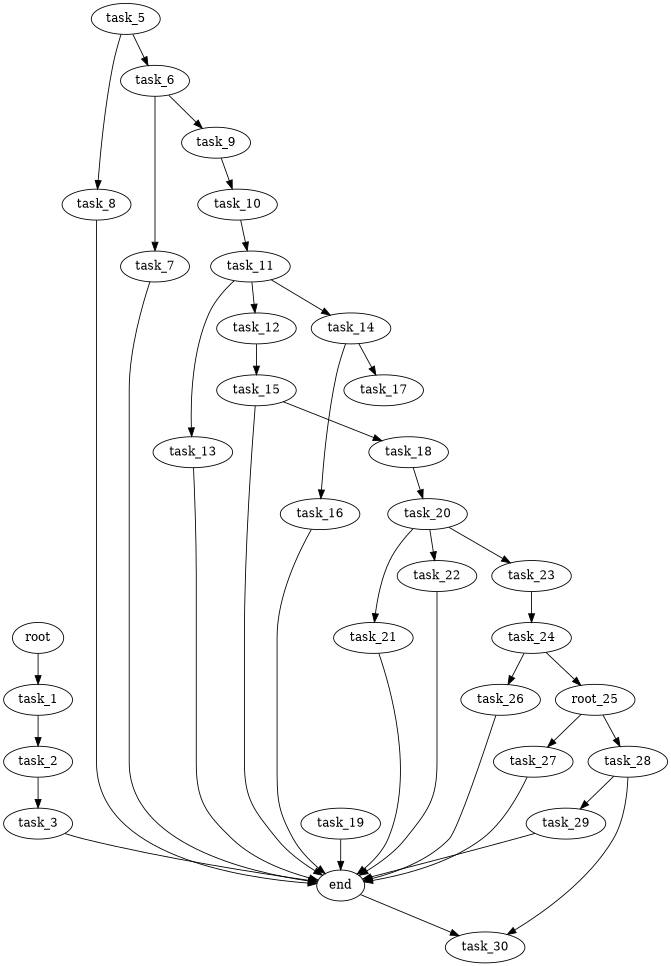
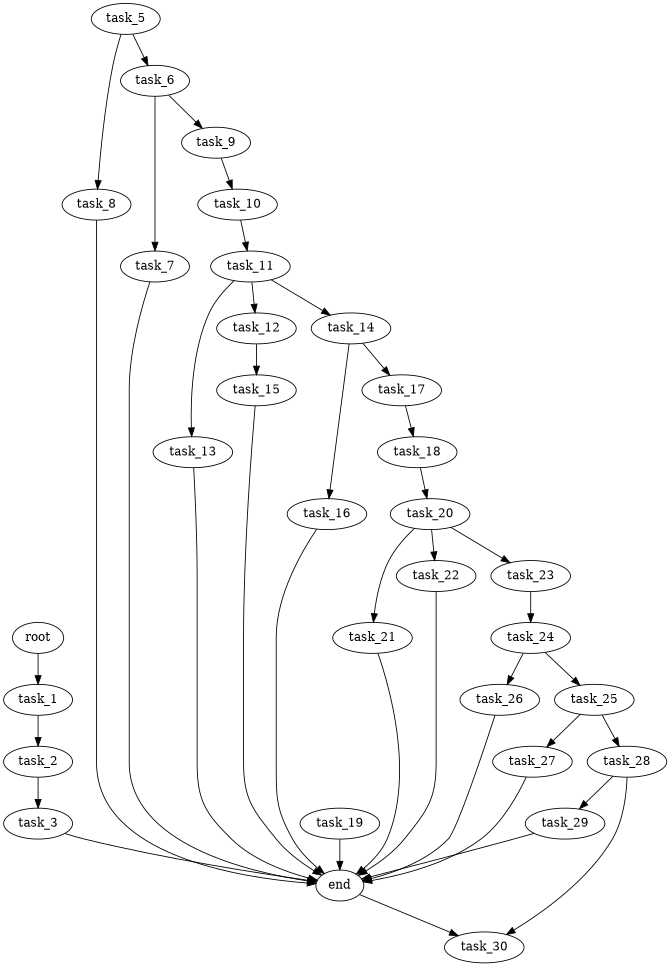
  digraph {
    root
    task_1
    task_2
    task_3
    end
    task_30
    task_5
    task_6
    task_8
    task_7
    task_9
    task_10
    task_11
    task_12
    task_13
    task_14
    task_15
    task_16
    task_17
    task_18
    task_20
    task_19
    task_21
    task_22
    task_23
    task_24
-   task_25 [label=root_25]
+   task_25
    task_26
    task_27
    task_28
    task_29
    root -> task_1
    task_1 -> task_2
    task_2 -> task_3
    task_3 -> end
    end -> task_30
    task_5 -> task_6
    task_5 -> task_8
    task_6 -> task_7
    task_6 -> task_9
    task_8 -> end
    task_7 -> end
    task_9 -> task_10
    task_10 -> task_11
    task_11 -> task_12
    task_11 -> task_13
    task_11 -> task_14
    task_12 -> task_15
    task_13 -> end
    task_14 -> task_16
    task_14 -> task_17
    task_15 -> end
    task_16 -> end
-   task_15 -> task_18
+   task_17 -> task_18
    task_18 -> task_20
    task_20 -> task_21
    task_20 -> task_22
    task_20 -> task_23
    task_19 -> end
    task_21 -> end
    task_22 -> end
    task_23 -> task_24
    task_24 -> task_25
    task_24 -> task_26
    task_25 -> task_27
    task_25 -> task_28
    task_26 -> end
    task_27 -> end
    task_28 -> task_30
    task_28 -> task_29
    task_29 -> end
  }
